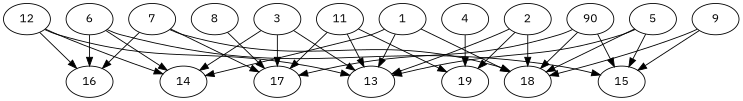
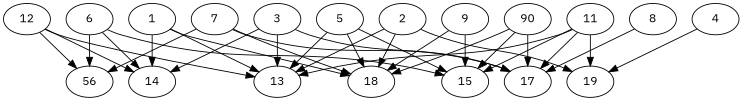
  digraph {
    fontname="IBM Plex Sans"
    node [alpha=0.11 fontname="IBM Plex Sans"]
    edge [fontname="IBM Plex Sans"]
    1 [alpha=0.02 expect_size=35727360]
    13 [expect_size=47258624]
    14 [alpha=0.02 expect_size=17232896]
    18 [alpha=0.19 expect_size=16493568]
    2 [alpha=0.10 expect_size=33329152]
    19 [alpha=0.09 expect_size=30514176]
    3 [alpha=0.07 expect_size=44847104]
    17 [alpha=0.00 expect_size=38405120]
    4 [alpha=0.19 expect_size=26330112]
-   16 [alpha=0.12 expect_size=22672384]
+   16 [alpha=0.12 expect_size=22672384 label=56]
    5 [alpha=0.03 expect_size=32166912]
    15 [alpha=0.07 expect_size=15162368]
    6 [alpha=0.07 expect_size=9367552]
    7 [expect_size=10293248]
    8 [alpha=0.06 expect_size=45510656]
    9 [alpha=0.19 expect_size=50663424]
    n17 [alpha=0.04 expect_size=6304768 label=90]
    11 [alpha=0.06 expect_size=17077248]
    12 [expect_size=22743040]
    1 -> 13
    1 -> 14
    1 -> 18
    2 -> 13
    2 -> 18
    2 -> 19
    3 -> 13
    3 -> 14
    3 -> 17
    4 -> 19
    5 -> 13
    5 -> 18
    5 -> 15
    6 -> 14
    6 -> 16
    6 -> 15
    7 -> 18
    7 -> 17
    7 -> 16
    8 -> 17
    9 -> 18
    9 -> 15
    n17 -> 18
    n17 -> 17
    n17 -> 15
    11 -> 13
    11 -> 19
    11 -> 17
+   11 -> 15
    12 -> 13
    12 -> 14
    12 -> 16
  }
